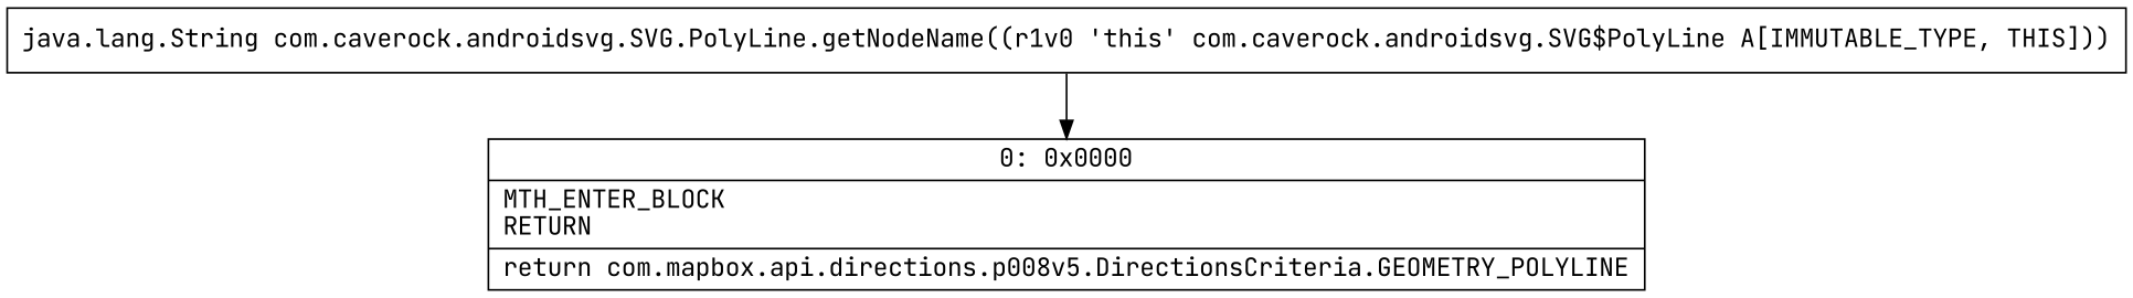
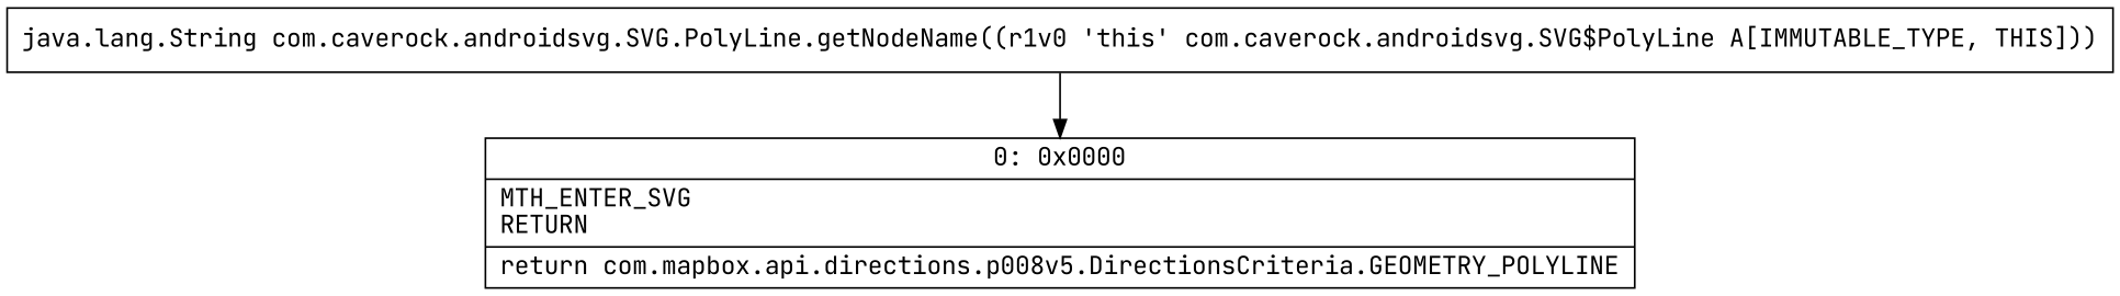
  digraph {
    fontname="JetBrains Mono"
    node [shape=record fontname="JetBrains Mono"]
-   n1 [label="{0\:\ 0x0000|MTH_ENTER_BLOCK\lRETURN\l|return com.mapbox.api.directions.p008v5.DirectionsCriteria.GEOMETRY_POLYLINE\l}"]
+   n1 [label="{0\:\ 0x0000|MTH_ENTER_SVG\lRETURN\l|return com.mapbox.api.directions.p008v5.DirectionsCriteria.GEOMETRY_POLYLINE\l}"]
    n2 [label="{java.lang.String com.caverock.androidsvg.SVG.PolyLine.getNodeName((r1v0 'this' com.caverock.androidsvg.SVG$PolyLine A[IMMUTABLE_TYPE, THIS])) }"]
    n2 -> n1 [fontname="JetBrains Mono"]
  }
